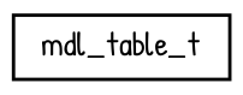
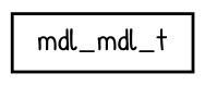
  digraph {
    rankdir=LR
    fontname="Patrick Hand"
-   n1 [color=black fillcolor=white fontname="Patrick Hand" fontsize=10 height=0.2 label=mdl_table_t shape=record style=filled width=0.4]
+   n1 [color=black fillcolor=white fontname="Patrick Hand" fontsize=10 height=0.2 label=mdl_mdl_t shape=record style=filled width=0.4]
  }
